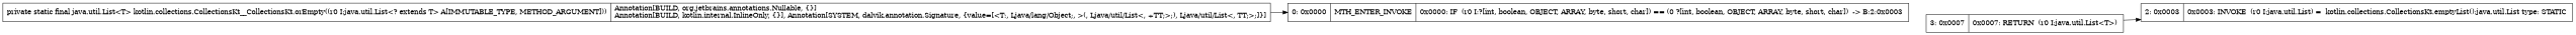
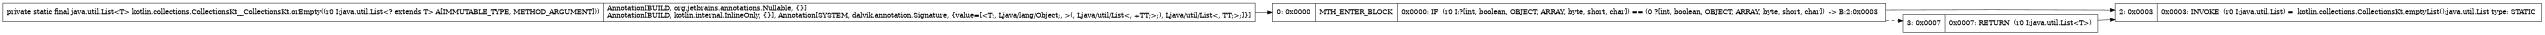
  digraph {
    fontname="DejaVu Serif"
    rankdir=LR
    node [fontname="DejaVu Serif" shape=record]
    edge [fontname="DejaVu Serif"]
-   n1 [label="{0\:\ 0x0000|MTH_ENTER_INVOKE\l|0x0000: IF  (r0 I:?[int, boolean, OBJECT, ARRAY, byte, short, char]) == (0 ?[int, boolean, OBJECT, ARRAY, byte, short, char])  \-\> B:2:0x0003 \l}"]
+   n1 [label="{0\:\ 0x0000|MTH_ENTER_BLOCK\l|0x0000: IF  (r0 I:?[int, boolean, OBJECT, ARRAY, byte, short, char]) == (0 ?[int, boolean, OBJECT, ARRAY, byte, short, char])  \-\> B:2:0x0003 \l}"]
    n2 [label="{2\:\ 0x0003|0x0003: INVOKE  (r0 I:java.util.List) =  kotlin.collections.CollectionsKt.emptyList():java.util.List type: STATIC \l}"]
    n3 [label="{3\:\ 0x0007|0x0007: RETURN  (r0 I:java.util.List\<T\>) \l}"]
    n4 [label="{private static final java.util.List\<T\> kotlin.collections.CollectionsKt__CollectionsKt.orEmpty((r0 I:java.util.List\<? extends T\> A[IMMUTABLE_TYPE, METHOD_ARGUMENT]))  | Annotation[BUILD, org.jetbrains.annotations.Nullable, \{\}]\lAnnotation[BUILD, kotlin.internal.InlineOnly, \{\}], Annotation[SYSTEM, dalvik.annotation.Signature, \{value=[\<T:, Ljava\/lang\/Object;, \>(, Ljava\/util\/List\<, +TT;\>;), Ljava\/util\/List\<, TT;\>;]\}]\l}"]
+   n1 -> n2
+   n1 -> n3 [style=dashed]
    n3 -> n2
    n4 -> n1
  }
